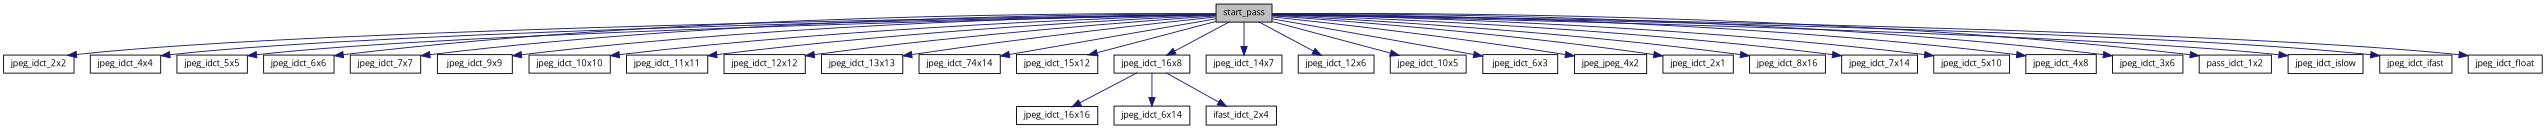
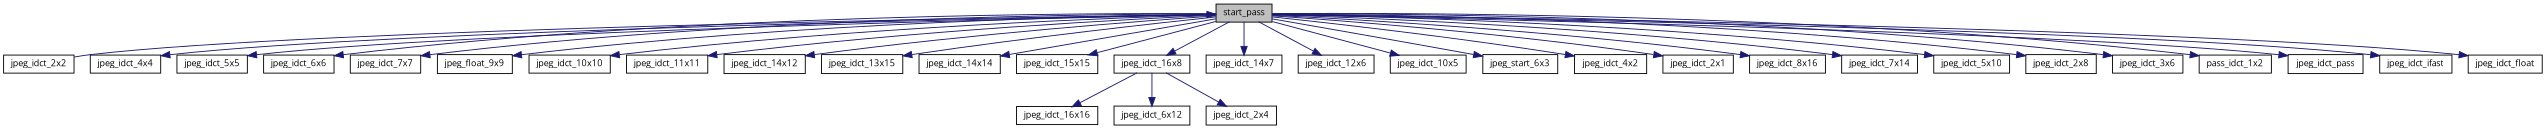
  digraph {
    fontname="Open Sans"
    rankdir=TB
    node [color=black fontname="Open Sans" fontsize=10 shape=record]
    edge [color=midnightblue fontname="Open Sans" fontsize=10 labelfontname=Helvetica labelfontsize=10 style=solid]
    n1 [fillcolor=grey75 fontcolor=black height=0.2 label=start_pass style=filled width=0.4]
    n2 [height=0.2 label=jpeg_idct_2x2 width=0.4]
    n3 [height=0.2 label=jpeg_idct_4x4 width=0.4]
    n4 [height=0.2 label=jpeg_idct_5x5 width=0.4]
    n5 [height=0.2 label=jpeg_idct_6x6 width=0.4]
    n6 [height=0.2 label=jpeg_idct_7x7 width=0.4]
-   n7 [height=0.2 label=jpeg_idct_9x9 width=0.4]
+   n7 [height=0.2 label=jpeg_float_9x9 width=0.4]
    n8 [height=0.2 label=jpeg_idct_10x10 width=0.4]
    n9 [height=0.2 label=jpeg_idct_11x11 width=0.4]
-   n10 [height=0.2 label=jpeg_idct_12x12 width=0.4]
-   n11 [height=0.2 label=jpeg_idct_13x13 width=0.4]
-   n12 [height=0.2 label=jpeg_idct_74x14 width=0.4]
-   n13 [height=0.2 label=jpeg_idct_15x12 width=0.4]
+   n10 [height=0.2 label=jpeg_idct_14x12 width=0.4]
+   n11 [height=0.2 label=jpeg_idct_13x15 width=0.4]
+   n12 [height=0.2 label=jpeg_idct_14x14 width=0.4]
+   n13 [height=0.2 label=jpeg_idct_15x15 width=0.4]
    n14 [height=0.2 label=jpeg_idct_16x8 width=0.4]
    n15 [height=0.2 label=jpeg_idct_14x7 width=0.4]
    n16 [height=0.2 label=jpeg_idct_12x6 width=0.4]
    n17 [height=0.2 label=jpeg_idct_10x5 width=0.4]
-   n18 [height=0.2 label=jpeg_idct_6x3 width=0.4]
-   n19 [height=0.2 label=jpeg_jpeg_4x2 width=0.4]
+   n18 [height=0.2 label=jpeg_start_6x3 width=0.4]
+   n19 [height=0.2 label=jpeg_idct_4x2 width=0.4]
    n20 [height=0.2 label=jpeg_idct_2x1 width=0.4]
    n21 [height=0.2 label=jpeg_idct_8x16 width=0.4]
    n22 [height=0.2 label=jpeg_idct_7x14 width=0.4]
    n23 [height=0.2 label=jpeg_idct_5x10 width=0.4]
-   n24 [height=0.2 label=jpeg_idct_4x8 width=0.4]
+   n24 [height=0.2 label=jpeg_idct_2x8 width=0.4]
    n25 [height=0.2 label=jpeg_idct_3x6 width=0.4]
    n26 [height=0.2 label=pass_idct_1x2 width=0.4]
-   n27 [height=0.2 label=jpeg_idct_islow width=0.4]
+   n27 [height=0.2 label=jpeg_idct_pass width=0.4]
    n28 [height=0.2 label=jpeg_idct_ifast width=0.4]
    n29 [height=0.2 label=jpeg_idct_float width=0.4]
    n30 [height=0.2 label=jpeg_idct_16x16 width=0.4]
-   n31 [height=0.2 label=jpeg_idct_6x14 width=0.4]
-   n32 [height=0.2 label=ifast_idct_2x4 width=0.4]
-   n1 -> n2
+   n31 [height=0.2 label=jpeg_idct_6x12 width=0.4]
+   n32 [height=0.2 label=jpeg_idct_2x4 width=0.4]
+   n2 -> n1
    n1 -> n3
    n1 -> n4
    n1 -> n5
    n1 -> n6
    n1 -> n7
    n1 -> n8
    n1 -> n9
    n1 -> n10
    n1 -> n11
    n1 -> n12
    n1 -> n13
    n1 -> n14
    n1 -> n15
    n1 -> n16
    n1 -> n17
    n1 -> n18
    n1 -> n19
    n1 -> n20
    n1 -> n21
    n1 -> n22
    n1 -> n23
    n1 -> n24
    n1 -> n25
    n1 -> n26
    n1 -> n27
    n1 -> n28
    n1 -> n29
    n14 -> n30
    n14 -> n31
    n14 -> n32
  }
